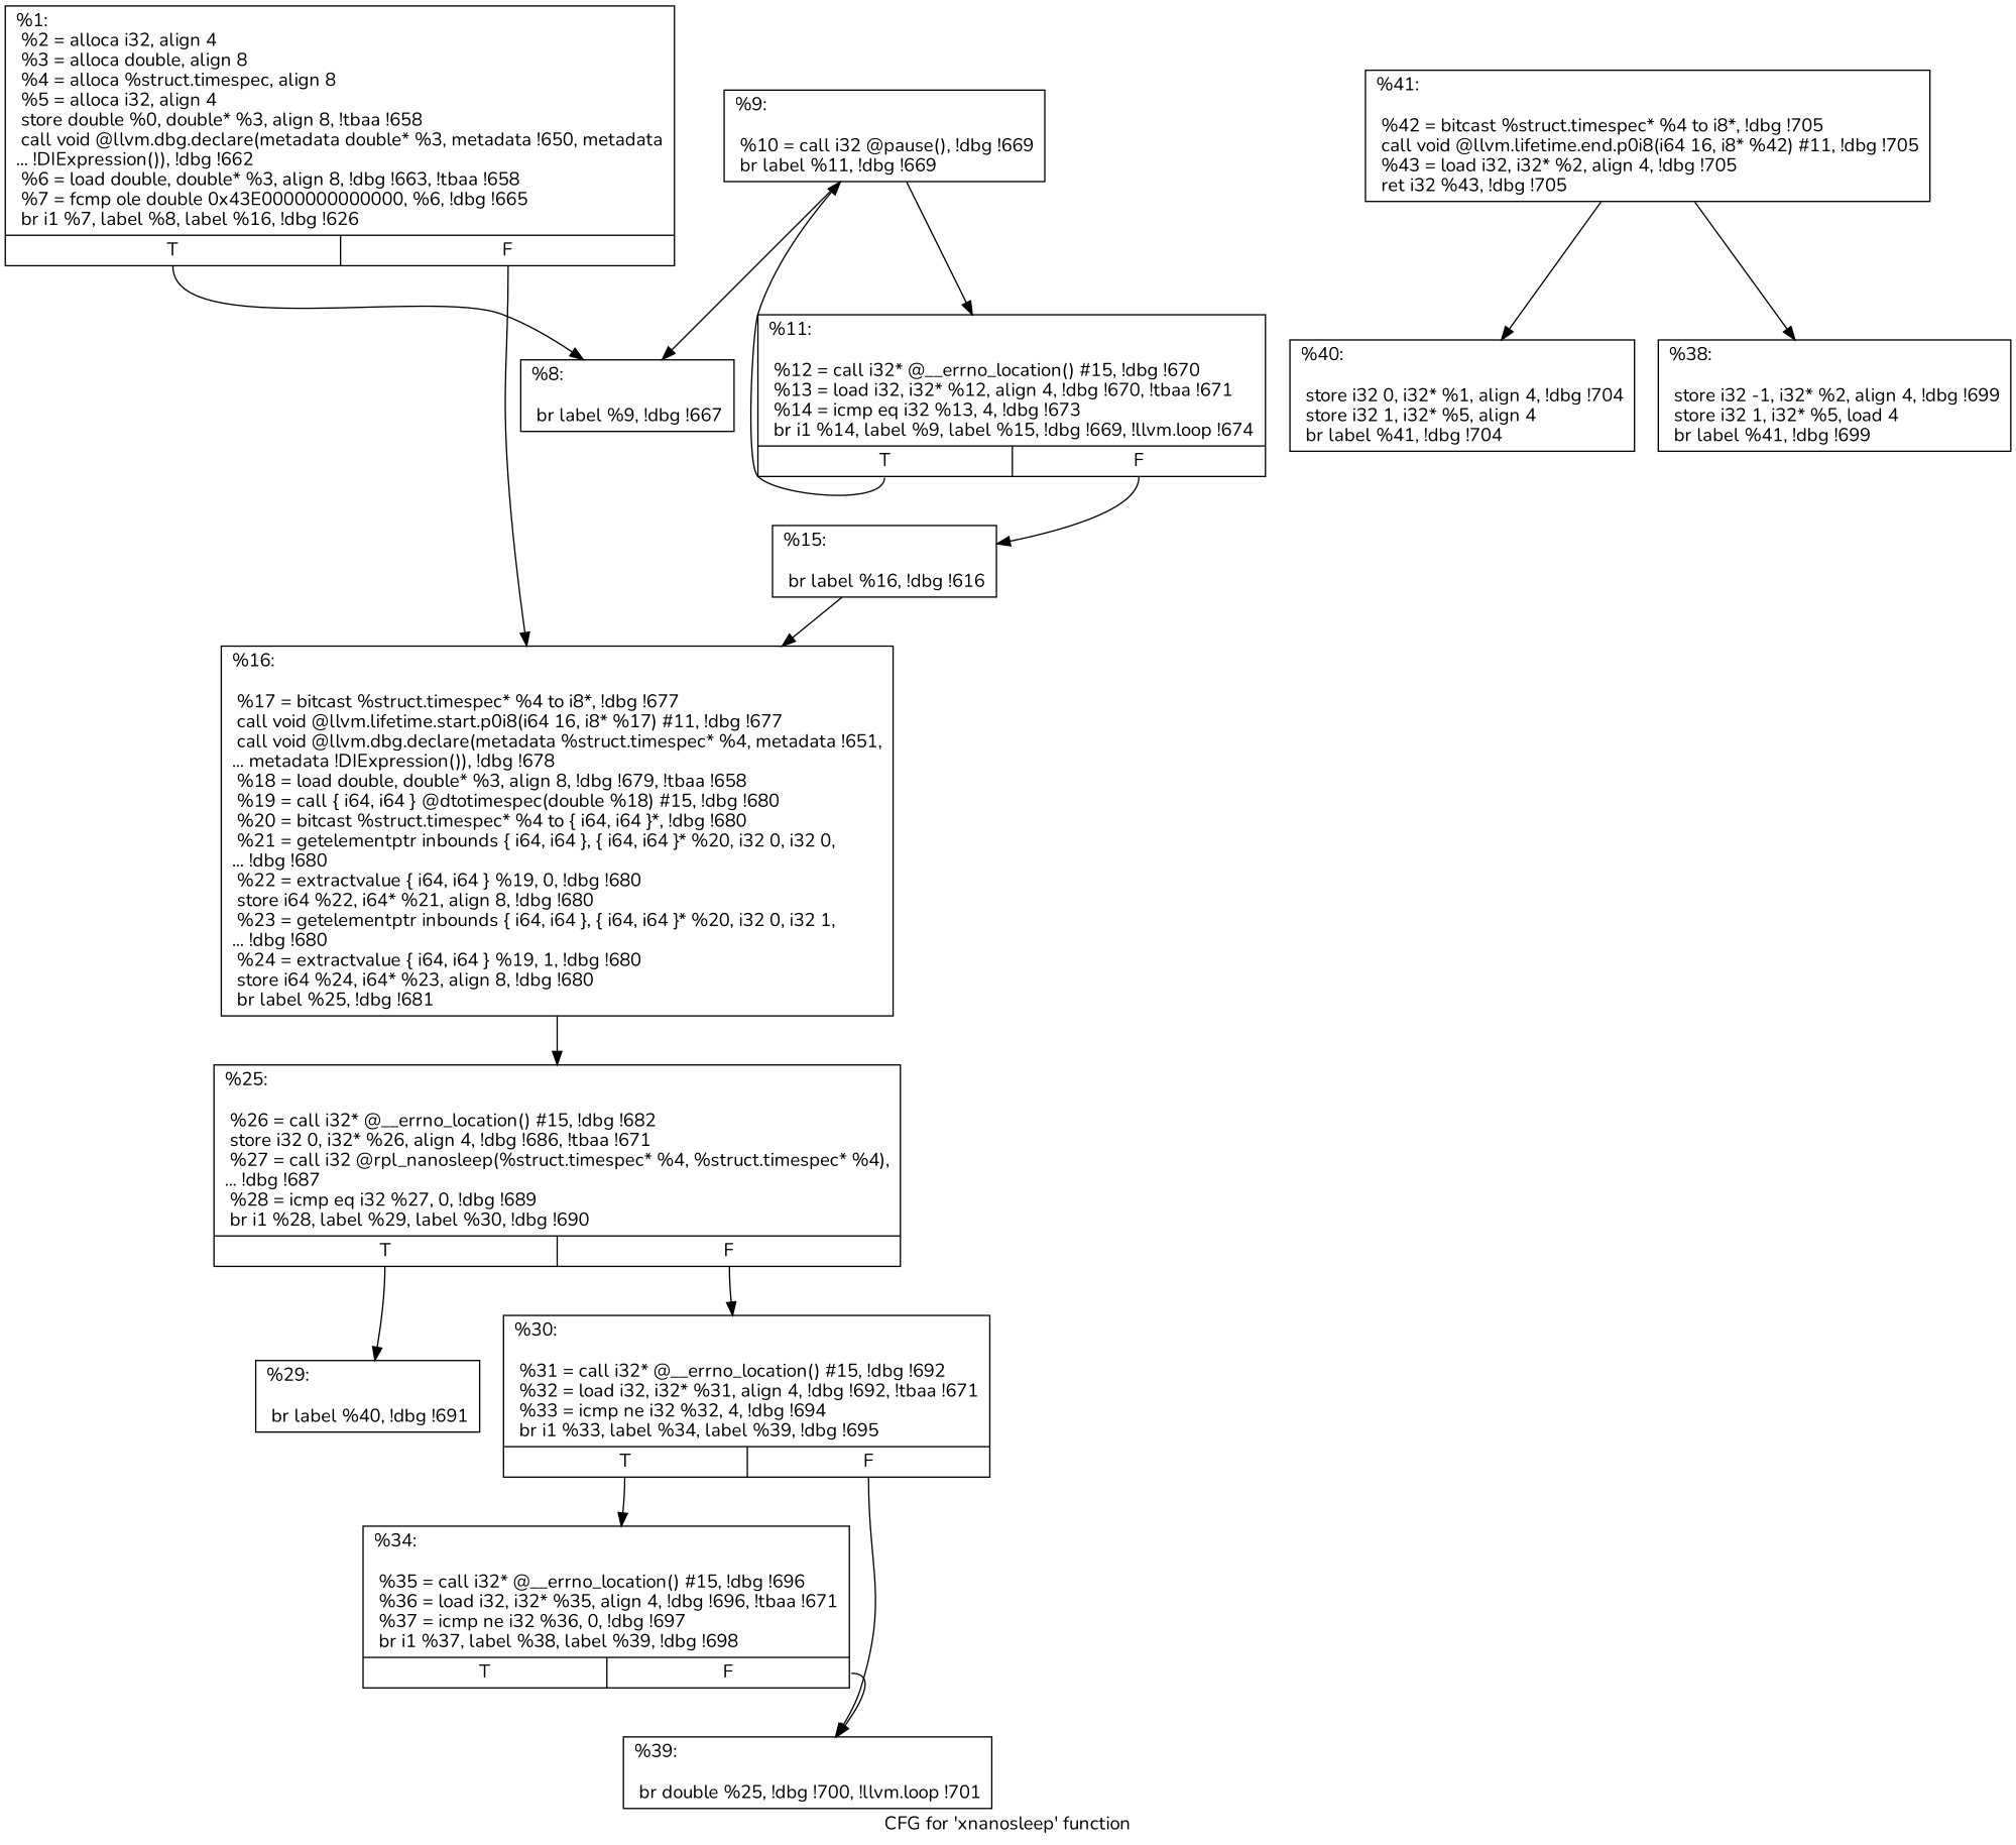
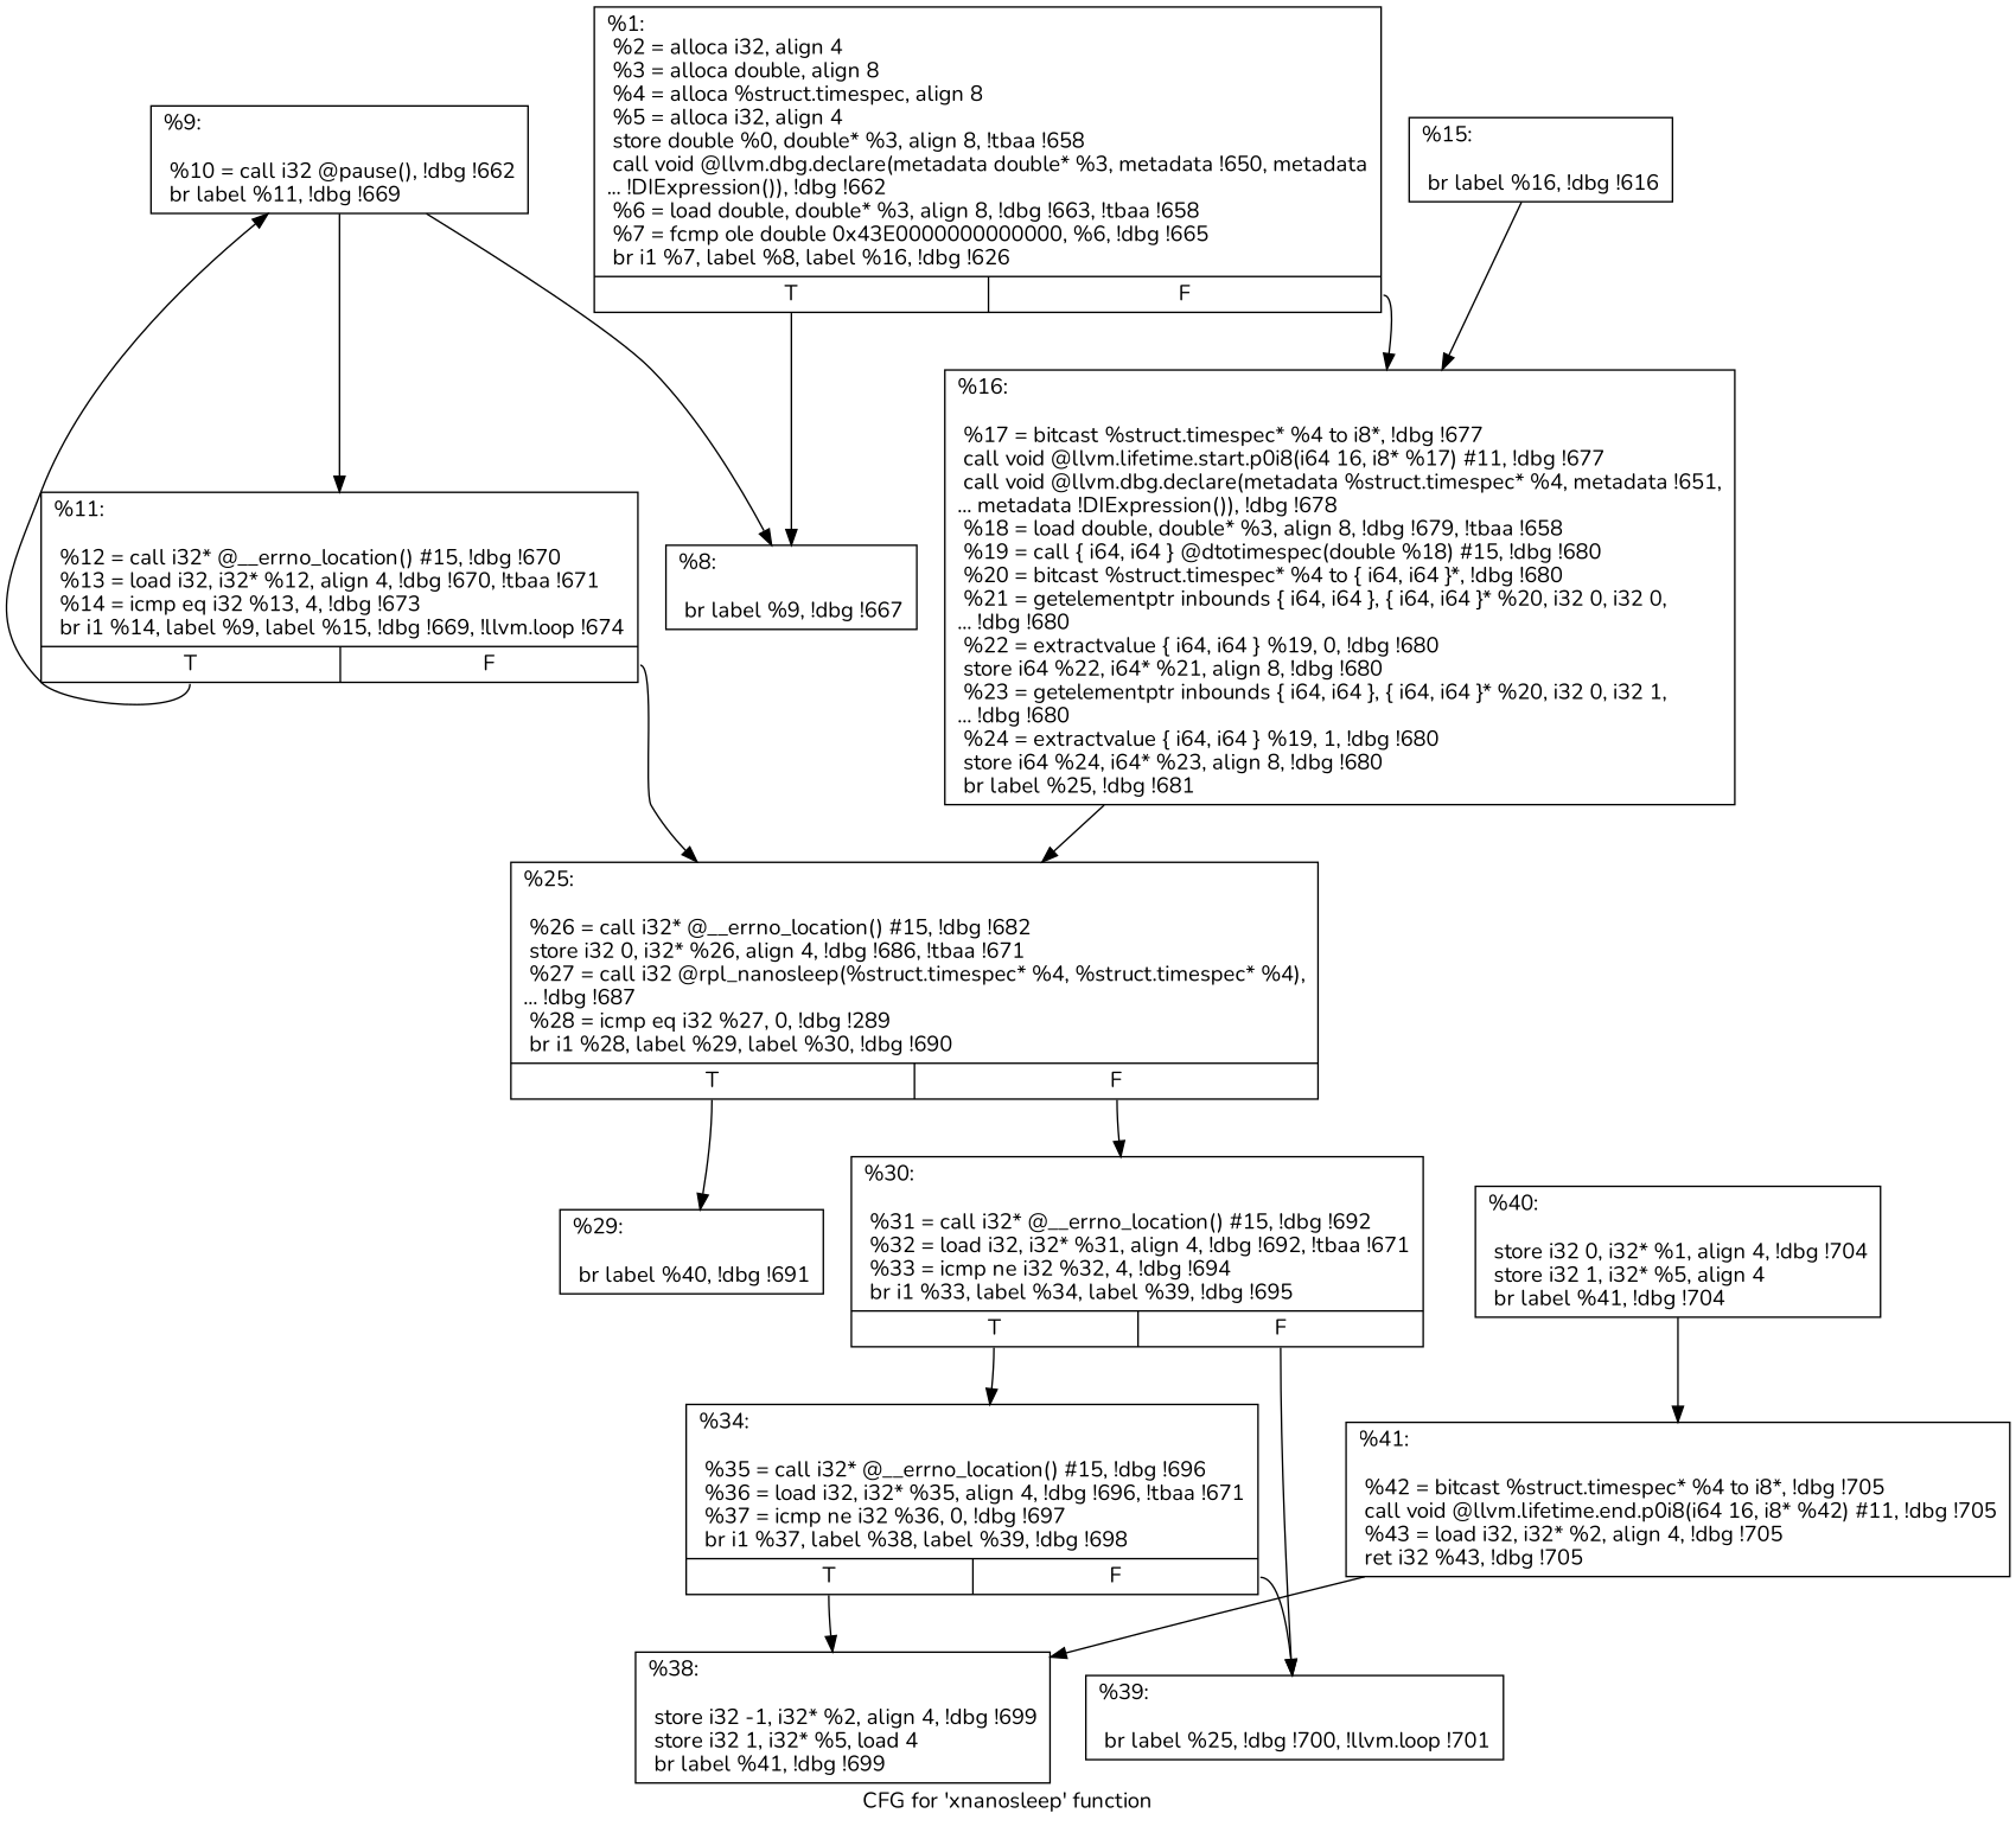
  digraph {
    fontname=Nunito
    label="CFG for 'xnanosleep' function"
    node [fontname=Nunito shape=record]
    edge [fontname=Nunito]
    n1 [label="{%1:\l  %2 = alloca i32, align 4\l  %3 = alloca double, align 8\l  %4 = alloca %struct.timespec, align 8\l  %5 = alloca i32, align 4\l  store double %0, double* %3, align 8, !tbaa !658\l  call void @llvm.dbg.declare(metadata double* %3, metadata !650, metadata\l... !DIExpression()), !dbg !662\l  %6 = load double, double* %3, align 8, !dbg !663, !tbaa !658\l  %7 = fcmp ole double 0x43E0000000000000, %6, !dbg !665\l  br i1 %7, label %8, label %16, !dbg !626\l|{<s0>T|<s1>F}}"]
    n2 [label="{%8:\l\l  br label %9, !dbg !667\l}"]
    n3 [label="{%16:\l\l  %17 = bitcast %struct.timespec* %4 to i8*, !dbg !677\l  call void @llvm.lifetime.start.p0i8(i64 16, i8* %17) #11, !dbg !677\l  call void @llvm.dbg.declare(metadata %struct.timespec* %4, metadata !651,\l... metadata !DIExpression()), !dbg !678\l  %18 = load double, double* %3, align 8, !dbg !679, !tbaa !658\l  %19 = call \{ i64, i64 \} @dtotimespec(double %18) #15, !dbg !680\l  %20 = bitcast %struct.timespec* %4 to \{ i64, i64 \}*, !dbg !680\l  %21 = getelementptr inbounds \{ i64, i64 \}, \{ i64, i64 \}* %20, i32 0, i32 0,\l... !dbg !680\l  %22 = extractvalue \{ i64, i64 \} %19, 0, !dbg !680\l  store i64 %22, i64* %21, align 8, !dbg !680\l  %23 = getelementptr inbounds \{ i64, i64 \}, \{ i64, i64 \}* %20, i32 0, i32 1,\l... !dbg !680\l  %24 = extractvalue \{ i64, i64 \} %19, 1, !dbg !680\l  store i64 %24, i64* %23, align 8, !dbg !680\l  br label %25, !dbg !681\l}"]
-   n4 [label="{%25:\l\l  %26 = call i32* @__errno_location() #15, !dbg !682\l  store i32 0, i32* %26, align 4, !dbg !686, !tbaa !671\l  %27 = call i32 @rpl_nanosleep(%struct.timespec* %4, %struct.timespec* %4),\l... !dbg !687\l  %28 = icmp eq i32 %27, 0, !dbg !689\l  br i1 %28, label %29, label %30, !dbg !690\l|{<s0>T|<s1>F}}"]
-   n5 [label="{%9:\l\l  %10 = call i32 @pause(), !dbg !669\l  br label %11, !dbg !669\l}"]
+   n4 [label="{%25:\l\l  %26 = call i32* @__errno_location() #15, !dbg !682\l  store i32 0, i32* %26, align 4, !dbg !686, !tbaa !671\l  %27 = call i32 @rpl_nanosleep(%struct.timespec* %4, %struct.timespec* %4),\l... !dbg !687\l  %28 = icmp eq i32 %27, 0, !dbg !289\l  br i1 %28, label %29, label %30, !dbg !690\l|{<s0>T|<s1>F}}"]
+   n5 [label="{%9:\l\l  %10 = call i32 @pause(), !dbg !662\l  br label %11, !dbg !669\l}"]
    n6 [label="{%11:\l\l  %12 = call i32* @__errno_location() #15, !dbg !670\l  %13 = load i32, i32* %12, align 4, !dbg !670, !tbaa !671\l  %14 = icmp eq i32 %13, 4, !dbg !673\l  br i1 %14, label %9, label %15, !dbg !669, !llvm.loop !674\l|{<s0>T|<s1>F}}"]
    n7 [label="{%29:\l\l  br label %40, !dbg !691\l}"]
    n8 [label="{%30:\l\l  %31 = call i32* @__errno_location() #15, !dbg !692\l  %32 = load i32, i32* %31, align 4, !dbg !692, !tbaa !671\l  %33 = icmp ne i32 %32, 4, !dbg !694\l  br i1 %33, label %34, label %39, !dbg !695\l|{<s0>T|<s1>F}}"]
    n9 [label="{%15:\l\l  br label %16, !dbg !616\l}"]
    n10 [label="{%34:\l\l  %35 = call i32* @__errno_location() #15, !dbg !696\l  %36 = load i32, i32* %35, align 4, !dbg !696, !tbaa !671\l  %37 = icmp ne i32 %36, 0, !dbg !697\l  br i1 %37, label %38, label %39, !dbg !698\l|{<s0>T|<s1>F}}"]
-   n11 [label="{%39:\l\l  br double %25, !dbg !700, !llvm.loop !701\l}"]
+   n11 [label="{%39:\l\l  br label %25, !dbg !700, !llvm.loop !701\l}"]
    n12 [label="{%40:\l\l  store i32 0, i32* %1, align 4, !dbg !704\l  store i32 1, i32* %5, align 4\l  br label %41, !dbg !704\l}"]
    n13 [label="{%41:\l\l  %42 = bitcast %struct.timespec* %4 to i8*, !dbg !705\l  call void @llvm.lifetime.end.p0i8(i64 16, i8* %42) #11, !dbg !705\l  %43 = load i32, i32* %2, align 4, !dbg !705\l  ret i32 %43, !dbg !705\l}"]
    n14 [label="{%38:\l\l  store i32 -1, i32* %2, align 4, !dbg !699\l  store i32 1, i32* %5, load 4\l  br label %41, !dbg !699\l}"]
    n1 -> n2 [tailport=s0]
    n1 -> n3 [tailport=s1]
    n3 -> n4
    n4 -> n7 [tailport=s0]
    n4 -> n8 [tailport=s1]
    n5 -> n2
    n5 -> n6
    n6 -> n5 [tailport=s0]
-   n6 -> n9 [tailport=s1]
+   n6 -> n4 [tailport=s1]
    n8 -> n10 [tailport=s0]
    n8 -> n11 [tailport=s1]
    n9 -> n3
    n10 -> n11 [tailport=s1]
-   n13 -> n12
+   n10 -> n14 [tailport=s0]
+   n12 -> n13
    n13 -> n14
  }
